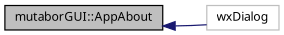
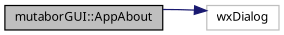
  digraph {
    rankdir=LR
    node [fontname=Sans fontsize=10 shape=record style=filled]
    n1 [color=black fillcolor=grey75 fontcolor=black height=0.2 label="mutaborGUI::AppAbout" width=0.4]
    n2 [color=grey75 fillcolor=white height=0.2 label=wxDialog width=0.4]
-   n1 -> n2 [color=midnightblue dir=back fontname=Sans fontsize=10 labelfontname=Sans labelfontsize=10 style=solid]
+   n2 -> n1 [color=midnightblue dir=back fontname=Sans fontsize=10 labelfontname=Sans labelfontsize=10 style=solid]
  }
